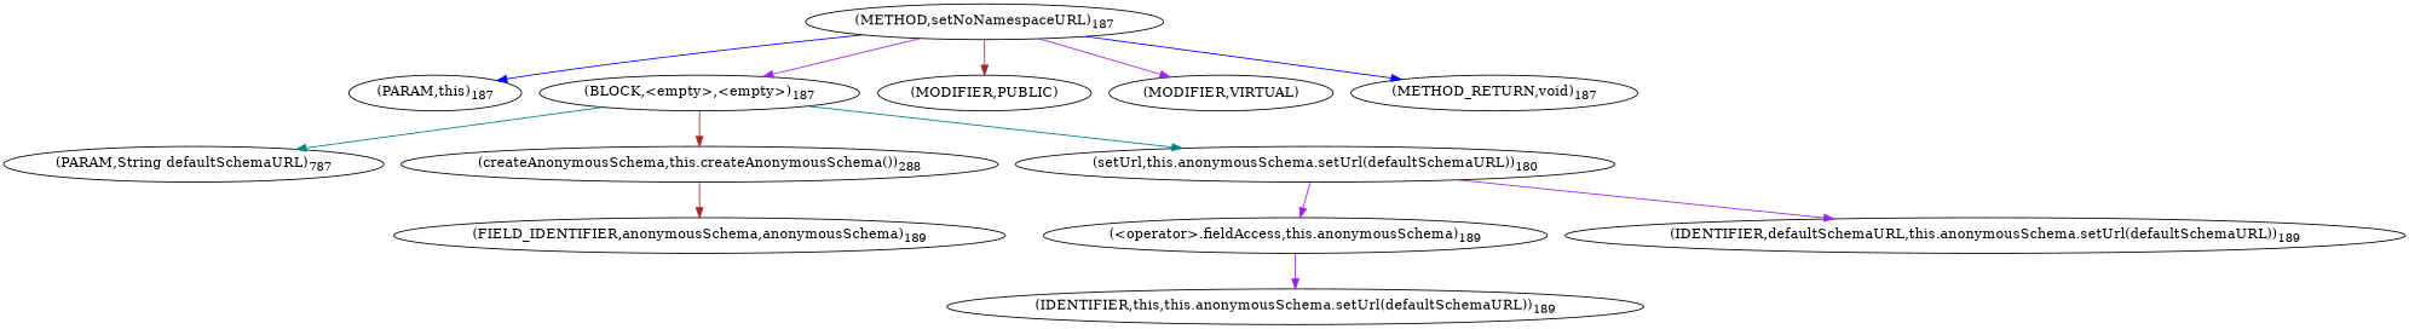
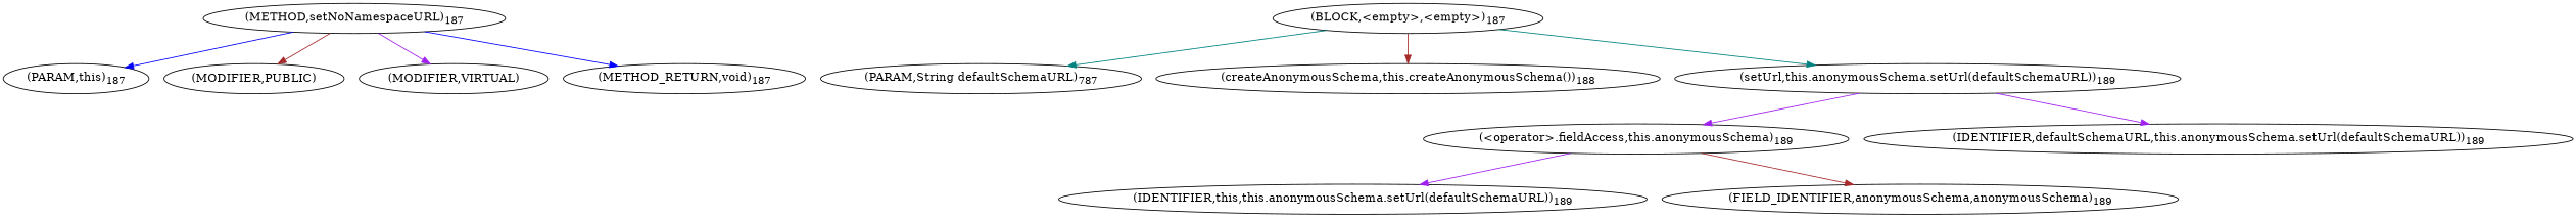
  digraph {
    edge [color=purple]
    n1 [label=<(METHOD,setNoNamespaceURL)<SUB>187</SUB>>]
    n2 [label=<(PARAM,this)<SUB>187</SUB>>]
    n3 [label=<(BLOCK,&lt;empty&gt;,&lt;empty&gt;)<SUB>187</SUB>>]
    n4 [label=<(MODIFIER,PUBLIC)>]
    n5 [label=<(MODIFIER,VIRTUAL)>]
    n6 [label=<(METHOD_RETURN,void)<SUB>187</SUB>>]
    n7 [label=<(PARAM,String defaultSchemaURL)<SUB>787</SUB>>]
-   n8 [label=<(createAnonymousSchema,this.createAnonymousSchema())<SUB>288</SUB>>]
-   n9 [label=<(setUrl,this.anonymousSchema.setUrl(defaultSchemaURL))<SUB>180</SUB>>]
+   n8 [label=<(createAnonymousSchema,this.createAnonymousSchema())<SUB>188</SUB>>]
+   n9 [label=<(setUrl,this.anonymousSchema.setUrl(defaultSchemaURL))<SUB>189</SUB>>]
    n10 [label=<(&lt;operator&gt;.fieldAccess,this.anonymousSchema)<SUB>189</SUB>>]
    n11 [label=<(IDENTIFIER,defaultSchemaURL,this.anonymousSchema.setUrl(defaultSchemaURL))<SUB>189</SUB>>]
    n12 [label=<(IDENTIFIER,this,this.anonymousSchema.setUrl(defaultSchemaURL))<SUB>189</SUB>>]
    n13 [label=<(FIELD_IDENTIFIER,anonymousSchema,anonymousSchema)<SUB>189</SUB>>]
    n1 -> n2 [color=blue]
-   n1 -> n3
    n1 -> n4 [color=brown]
    n1 -> n5
    n1 -> n6 [color=blue]
    n3 -> n7 [color=teal]
    n3 -> n8 [color=brown]
    n3 -> n9 [color=teal]
    n9 -> n10
    n9 -> n11
    n10 -> n12
-   n8 -> n13 [color=brown]
+   n10 -> n13 [color=brown]
  }
